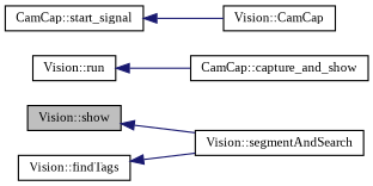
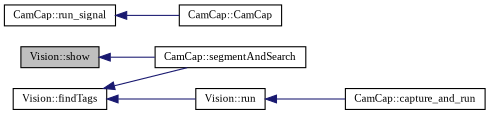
  digraph {
    fontname="Liberation Serif"
    rankdir=LR
    node [color=black fillcolor=white fontname="Liberation Serif" fontsize=10 shape=record style=filled]
    edge [color=midnightblue dir=back fontname="Liberation Serif" fontsize=10 labelfontname=Helvetica labelfontsize=10 style=solid]
    n1 [fillcolor=grey75 fontcolor=black height=0.2 label="Vision::show" width=0.4]
-   n2 [height=0.2 label="Vision::segmentAndSearch" width=0.4]
+   n2 [height=0.2 label="CamCap::segmentAndSearch" width=0.4]
    n3 [height=0.2 label="Vision::findTags" width=0.4]
    n4 [height=0.2 label="Vision::run" width=0.4]
-   n5 [height=0.2 label="CamCap::capture_and_show" width=0.4]
-   n6 [height=0.2 label="CamCap::start_signal" width=0.4]
-   n7 [height=0.2 label="Vision::CamCap" width=0.4]
+   n5 [height=0.2 label="CamCap::capture_and_run" width=0.4]
+   n6 [height=0.2 label="CamCap::run_signal" width=0.4]
+   n7 [height=0.2 label="CamCap::CamCap" width=0.4]
    n1 -> n2
    n3 -> n2
+   n3 -> n4
    n4 -> n5
    n6 -> n7
  }
